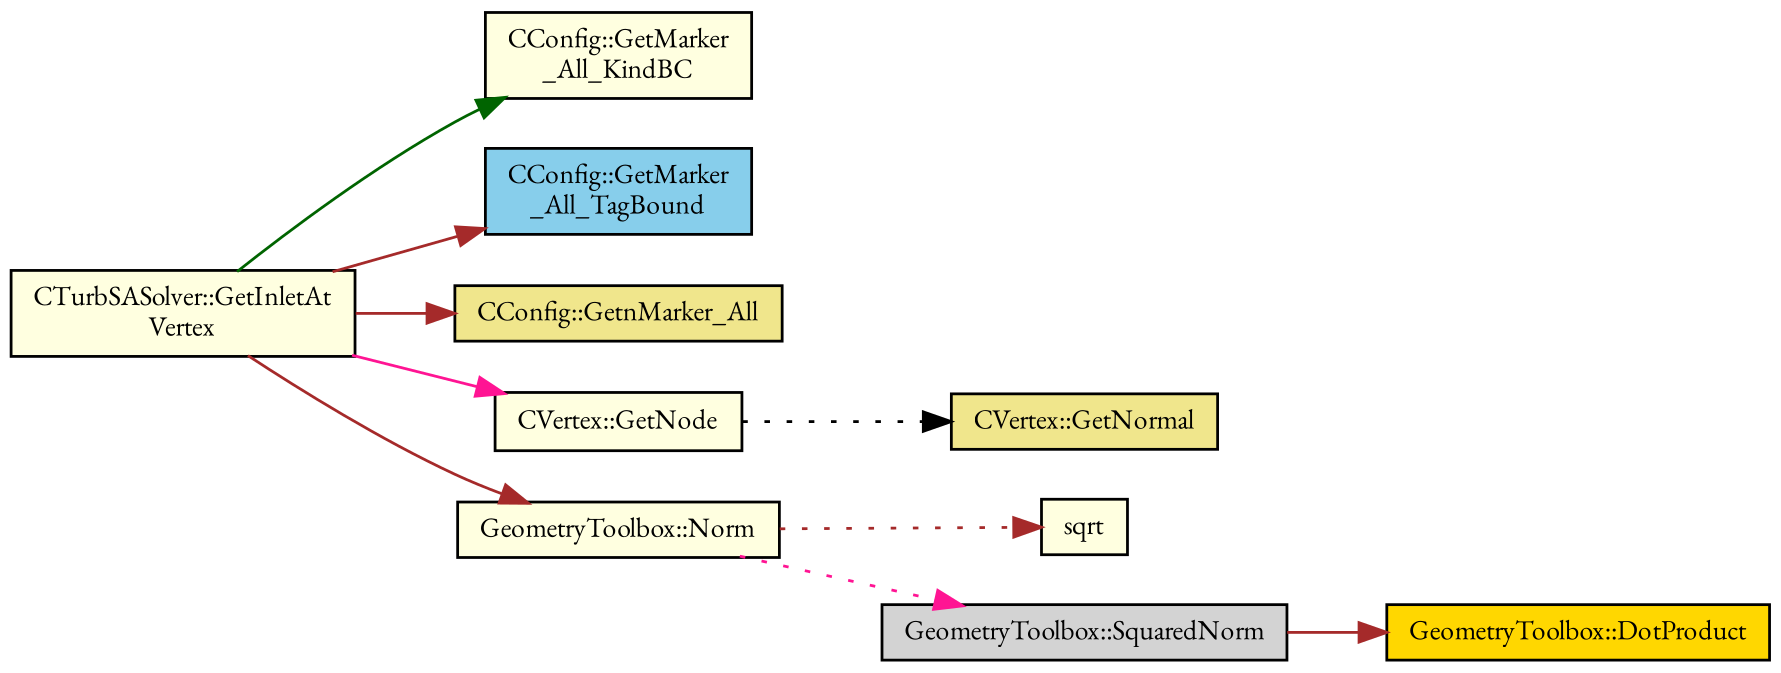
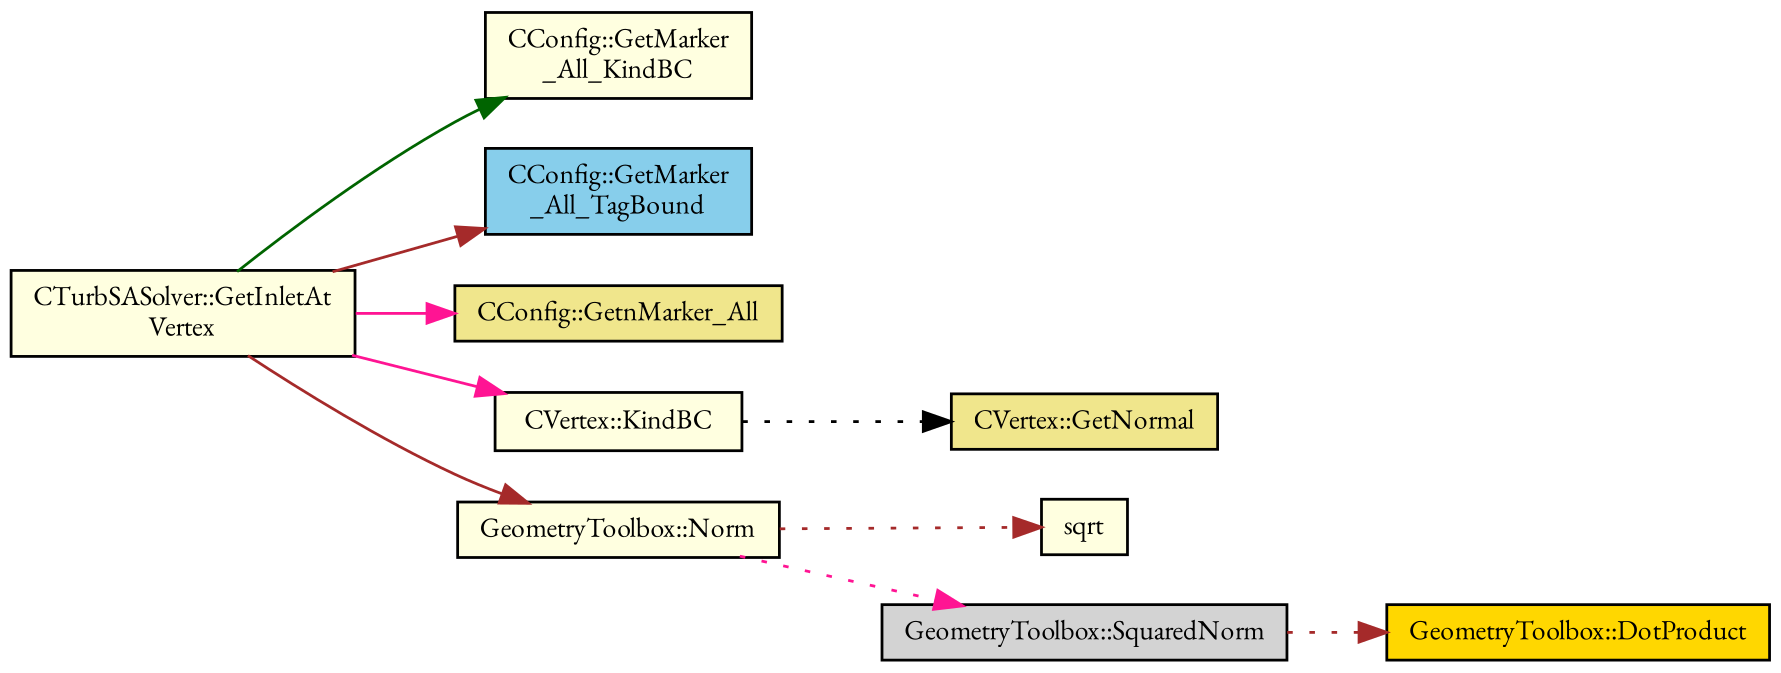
  digraph {
    fontname="EB Garamond"
    rankdir=LR
    node [color=black fillcolor=lightyellow fontname="EB Garamond" fontsize=10 shape=record style=filled]
    edge [color=brown fontname="EB Garamond" fontsize=10 labelfontname=Helvetica labelfontsize=10 style=solid]
    n1 [fontcolor=black height=0.2 label="CTurbSASolver::GetInletAt\lVertex" width=0.4]
    n2 [height=0.2 label="CConfig::GetMarker\l_All_KindBC" width=0.4]
    n3 [fillcolor=skyblue height=0.2 label="CConfig::GetMarker\l_All_TagBound" width=0.4]
    n4 [fillcolor=khaki height=0.2 label="CConfig::GetnMarker_All" width=0.4]
-   n5 [height=0.2 label="CVertex::GetNode" width=0.4]
+   n5 [height=0.2 label="CVertex::KindBC" width=0.4]
    n6 [height=0.2 label="GeometryToolbox::Norm" width=0.4]
    n7 [fillcolor=khaki height=0.2 label="CVertex::GetNormal" width=0.4]
    n8 [height=0.2 label=sqrt width=0.4]
    n9 [fillcolor=lightgrey height=0.2 label="GeometryToolbox::SquaredNorm" width=0.4]
    n10 [fillcolor=gold height=0.2 label="GeometryToolbox::DotProduct" width=0.4]
    n1 -> n2 [color=darkgreen]
    n1 -> n3
-   n1 -> n4
+   n1 -> n4 [color=deeppink]
    n1 -> n5 [color=deeppink]
    n1 -> n6
    n5 -> n7 [color=black style=dotted]
    n6 -> n8 [style=dotted]
    n6 -> n9 [color=deeppink style=dotted]
-   n9 -> n10
+   n9 -> n10 [style=dotted]
  }
